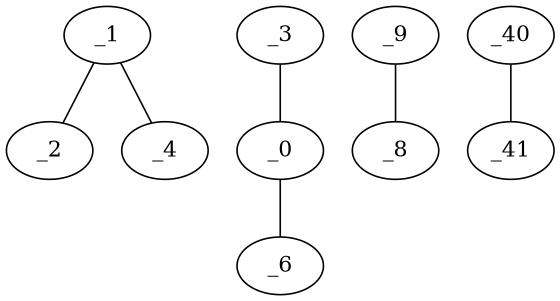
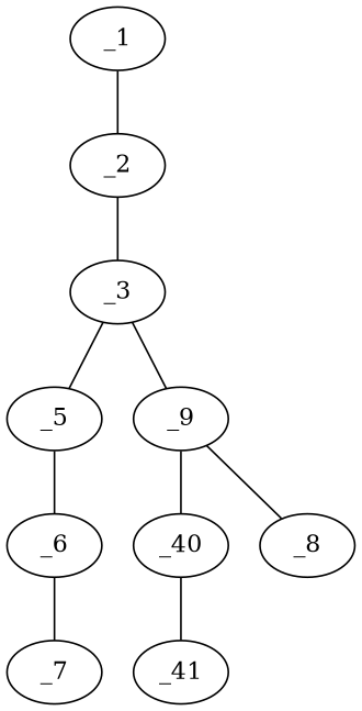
  graph {
    node [charge=0 chem=1 symbol="C  " y=0.25]
    edge [valence=1]
    _1 [x=6.3301 y=-0.25]
    _2 [x=7.1962]
-   _4 [x=5.4641]
    _3 [chem=5 symbol="S  " x=8.0622 y=-0.25]
-   _5 [chem=5 symbol="S  " x=4.5981 y=-0.25 label=_0]
+   _5 [chem=5 symbol="S  " x=4.5981 y=-0.25]
    _9 [x=8.9282]
    _6 [x=3.7321]
    n8 [label=_40 x=9.7942 y=-0.25]
    _8 [chem=2 symbol="O  " x=2]
    n10 [chem=2 label=_41 symbol="O  " x=10.6603]
+   _7 [x=2.866 y=-0.25]
    _1 -- _2
-   _1 -- _4
+   _2 -- _3
    _3 -- _5
+   _3 -- _9
    _5 -- _6
+   _9 -- n8
    _9 -- _8
+   _6 -- _7
    n8 -- n10
  }
